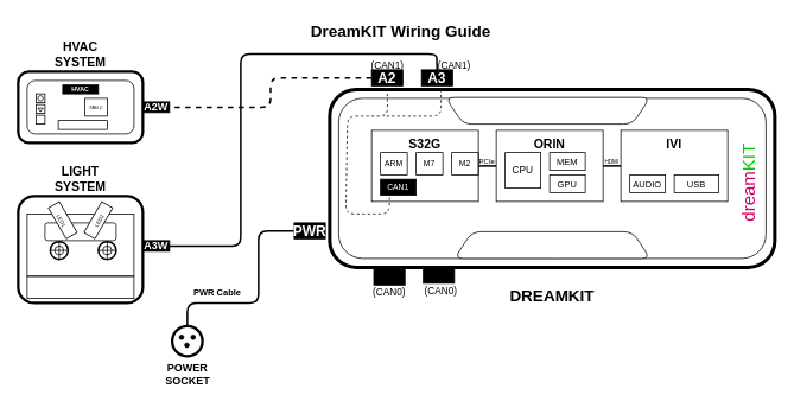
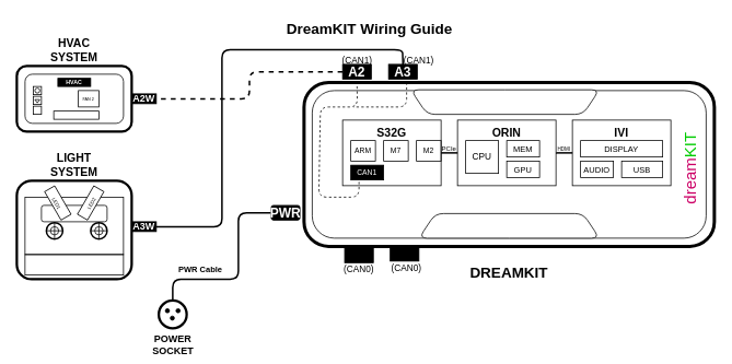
  <mxCell id="0" />
  <mxCell id="1" parent="0" />
  <mxCell id="2" value="" style="rounded=1;whiteSpace=wrap;html=1;strokeWidth=4;fillColor=none;" parent="1" vertex="1"><mxGeometry x="370" y="100" width="500" height="200" as="geometry" /></mxCell>
  <mxCell id="3" value="" style="rounded=1;whiteSpace=wrap;html=1;strokeWidth=1;fillColor=none;" parent="1" vertex="1"><mxGeometry x="380" y="110" width="480" height="180" as="geometry" /></mxCell>
  <mxCell id="4" value="DreamKIT Wiring Guide" style="text;html=1;strokeColor=none;fillColor=none;align=center;verticalAlign=middle;whiteSpace=wrap;rounded=0;fontSize=18;fontStyle=1;" parent="1" vertex="1"><mxGeometry x="300" width="300" height="30" as="geometry" y="20" /></mxCell>
  <mxCell id="5" value="" style="rounded=1;whiteSpace=wrap;html=1;strokeWidth=3;fillColor=none;" parent="1" vertex="1"><mxGeometry x="20" y="80" width="140" height="80" as="geometry" /></mxCell>
  <mxCell id="6" value="HVAC SYSTEM" style="text;html=1;strokeColor=none;fillColor=none;align=center;verticalAlign=middle;whiteSpace=wrap;rounded=0;fontSize=14;fontStyle=1;" parent="1" vertex="1"><mxGeometry x="40" y="50" width="100" height="20" as="geometry" /></mxCell>
  <mxCell id="7" value="" style="rounded=1;whiteSpace=wrap;html=1;strokeWidth=1;fillColor=none;" parent="1" vertex="1"><mxGeometry x="30" y="90" width="120" height="60" as="geometry" /></mxCell>
  <mxCell id="8" value="HVAC" style="rounded=0;whiteSpace=wrap;html=1;fillColor=#000000;fontColor=#FFFFFF;fontSize=7;fontStyle=1;" parent="1" vertex="1"><mxGeometry x="70" y="95" width="40" height="10" as="geometry" /></mxCell>
  <mxCell id="9" value="FAN 2" style="rounded=0;whiteSpace=wrap;html=1;strokeWidth=1;fillColor=none;fontSize=5;" parent="1" vertex="1"><mxGeometry x="95" y="110" width="25" height="20" as="geometry" /></mxCell>
  <mxCell id="10" value="" style="rounded=0;whiteSpace=wrap;html=1;strokeWidth=1;fillColor=none;fontSize=5;" parent="1" vertex="1"><mxGeometry x="65" y="135" width="55" height="10" as="geometry" /></mxCell>
  <mxCell id="11" value="A2W" style="rounded=0;whiteSpace=wrap;html=1;fillColor=#000000;fontColor=#FFFFFF;fontSize=12;fontStyle=1;" parent="1" vertex="1"><mxGeometry x="160" y="114" width="30" height="12" as="geometry" /></mxCell>
  <mxCell id="12" value="" style="rounded=1;whiteSpace=wrap;html=1;strokeWidth=3;fillColor=none;" parent="1" vertex="1"><mxGeometry x="20" y="220" width="140" height="120" as="geometry" /></mxCell>
  <mxCell id="13" value="LIGHT SYSTEM" style="text;html=1;strokeColor=none;fillColor=none;align=center;verticalAlign=middle;whiteSpace=wrap;rounded=0;fontSize=14;fontStyle=1;" parent="1" vertex="1"><mxGeometry x="40" y="190" width="100" height="20" as="geometry" /></mxCell>
  <mxCell id="14" value="" style="rounded=0;whiteSpace=wrap;html=1;strokeWidth=1;fillColor=none;" parent="1" vertex="1"><mxGeometry x="30" y="310" width="120" height="25" as="geometry" /></mxCell>
  <mxCell id="15" value="" style="rounded=0;whiteSpace=wrap;html=1;strokeWidth=1;fillColor=none;strokeStyle=dashed;" parent="1" vertex="1"><mxGeometry x="30" y="240" width="120" height="70" as="geometry" /></mxCell>
  <mxCell id="16" value="" style="rounded=1;whiteSpace=wrap;html=1;strokeWidth=1;fillColor=none;" parent="1" vertex="1"><mxGeometry x="50" y="250" width="80" height="20" as="geometry" /></mxCell>
  <mxCell id="17" value="" style="ellipse;whiteSpace=wrap;html=1;strokeWidth=2;fillColor=none;" parent="1" vertex="1"><mxGeometry x="56" y="271" width="20" height="20" as="geometry" /></mxCell>
  <mxCell id="18" value="" style="ellipse;whiteSpace=wrap;html=1;strokeWidth=1;fillColor=none;" parent="1" vertex="1"><mxGeometry x="61" y="276" width="10" height="10" as="geometry" /></mxCell>
  <mxCell id="19" value="" style="endArrow=none;html=1;strokeWidth=1;" parent="1" edge="1"><mxGeometry width="50" height="50" relative="1" as="geometry"><mxPoint x="56" y="281" as="sourcePoint" /><mxPoint x="76" y="281" as="targetPoint" /></mxGeometry></mxCell>
  <mxCell id="20" value="" style="endArrow=none;html=1;strokeWidth=1;" parent="1" edge="1"><mxGeometry width="50" height="50" relative="1" as="geometry"><mxPoint x="66" y="271" as="sourcePoint" /><mxPoint x="66" y="291" as="targetPoint" /></mxGeometry></mxCell>
  <mxCell id="21" value="" style="ellipse;whiteSpace=wrap;html=1;strokeWidth=2;fillColor=none;" parent="1" vertex="1"><mxGeometry x="110" y="271" width="20" height="20" as="geometry" /></mxCell>
  <mxCell id="22" value="" style="ellipse;whiteSpace=wrap;html=1;strokeWidth=1;fillColor=none;" parent="1" vertex="1"><mxGeometry x="115" y="276" width="10" height="10" as="geometry" /></mxCell>
  <mxCell id="23" value="" style="endArrow=none;html=1;strokeWidth=1;" parent="1" edge="1"><mxGeometry width="50" height="50" relative="1" as="geometry"><mxPoint x="110" y="281" as="sourcePoint" /><mxPoint x="130" y="281" as="targetPoint" /></mxGeometry></mxCell>
  <mxCell id="24" value="" style="endArrow=none;html=1;strokeWidth=1;" parent="1" edge="1"><mxGeometry width="50" height="50" relative="1" as="geometry"><mxPoint x="120" y="271" as="sourcePoint" /><mxPoint x="120" y="291" as="targetPoint" /></mxGeometry></mxCell>
  <mxCell id="25" value="A3W" style="rounded=0;whiteSpace=wrap;html=1;fillColor=#000000;fontColor=#FFFFFF;fontSize=12;fontStyle=1;" parent="1" vertex="1"><mxGeometry x="160" y="270" width="30" height="12" as="geometry" /></mxCell>
  <mxCell id="26" style="edgeStyle=none;html=1;exitX=0.25;exitY=0;exitDx=0;exitDy=0;endArrow=none;endFill=0;dashed=1;" edge="1" parent="1" source="2"><mxGeometry relative="1" as="geometry"><mxPoint x="430" y="130" as="targetPoint" /><Array as="points"><mxPoint x="495" y="130" /></Array></mxGeometry></mxCell>
  <mxCell id="27" value="DREAMKIT" style="text;html=1;strokeColor=none;fillColor=none;align=center;verticalAlign=middle;whiteSpace=wrap;rounded=0;fontSize=18;fontStyle=1;" parent="1" vertex="1"><mxGeometry x="520" y="318" width="200" height="30" as="geometry" /></mxCell>
  <mxCell id="28" style="edgeStyle=none;html=1;entryX=0.25;entryY=1;entryDx=0;entryDy=0;exitX=0.129;exitY=-0.006;exitDx=0;exitDy=0;exitPerimeter=0;endArrow=none;endFill=0;fillColor=#e51400;strokeColor=light-dark(#000000, #ff6d6d);dashed=1;" parent="1" source="2" target="49" edge="1"><mxGeometry relative="1" as="geometry"><Array as="points"><mxPoint x="435" y="130" /><mxPoint x="390" y="130" /><mxPoint x="388" y="240" /><mxPoint x="437" y="240" /></Array><mxPoint x="363" y="159.412" as="sourcePoint" /><mxPoint x="445" y="209" as="targetPoint" /></mxGeometry></mxCell>
  <mxCell id="29" style="edgeStyle=orthogonalEdgeStyle;html=1;entryX=1;entryY=0.5;entryDx=0;entryDy=0;strokeWidth=2;endArrow=none;endFill=0;exitX=0;exitY=0.5;exitDx=0;exitDy=0;dashed=1;" edge="1" parent="1" source="30" target="11"><mxGeometry relative="1" as="geometry"><mxPoint x="410" y="90" as="sourcePoint" /></mxGeometry></mxCell>
  <mxCell id="30" value="A2" style="rounded=0;whiteSpace=wrap;html=1;fillColor=#000000;fontColor=#FFFFFF;fontSize=16;fontStyle=1;" parent="1" vertex="1"><mxGeometry x="417" y="78" width="35" height="18" as="geometry" /></mxCell>
  <mxCell id="31" style="edgeStyle=orthogonalEdgeStyle;html=1;strokeWidth=2;endArrow=none;endFill=0;exitX=0.5;exitY=0;exitDx=0;exitDy=0;" edge="1" parent="1" source="32"><mxGeometry relative="1" as="geometry"><mxPoint x="330" y="205" as="sourcePoint" /><mxPoint x="190" y="276" as="targetPoint" /><Array as="points"><mxPoint x="491" y="77" /><mxPoint x="490" y="77" /><mxPoint x="490" y="60" /><mxPoint x="270" y="60" /><mxPoint x="270" y="276" /></Array></mxGeometry></mxCell>
  <mxCell id="32" value="A3" style="rounded=0;whiteSpace=wrap;html=1;fillColor=#000000;fontColor=#FFFFFF;fontSize=16;fontStyle=1;" parent="1" vertex="1"><mxGeometry x="473" y="78" width="35" height="18" as="geometry" /></mxCell>
  <mxCell id="33" style="edgeStyle=none;html=1;entryX=0.5;entryY=0;entryDx=0;entryDy=0;strokeWidth=2;strokeColor=#000000;endArrow=none;endFill=0;" parent="1" source="34" target="37" edge="1"><mxGeometry relative="1" as="geometry"><Array as="points"><mxPoint x="290" y="259" /><mxPoint x="290" y="340" /><mxPoint x="210" y="340" /></Array></mxGeometry></mxCell>
- <mxCell id="34" value="PWR" style="rounded=0;whiteSpace=wrap;html=1;fillColor=#000000;fontColor=#FFFFFF;fontSize=16;fontStyle=1;" parent="1" vertex="1"><mxGeometry x="330" y="250" width="35" height="18" as="geometry" /></mxCell>
+ <mxCell id="34" value="PWR" style="whiteSpace=wrap;html=1;fillColor=#000000;fontColor=#FFFFFF;fontSize=16;fontStyle=1;rounded=1;" parent="1" vertex="1"><mxGeometry x="330" y="250" width="35" height="18" as="geometry" /></mxCell>
  <mxCell id="35" value="(CAN1)" style="text;html=1;strokeColor=none;fillColor=none;align=center;verticalAlign=middle;whiteSpace=wrap;rounded=0;fontSize=11;" parent="1" vertex="1"><mxGeometry x="414.5" y="65" width="40" height="15" as="geometry" /></mxCell>
  <mxCell id="36" value="(CAN1)" style="text;html=1;strokeColor=none;fillColor=none;align=center;verticalAlign=middle;whiteSpace=wrap;rounded=0;fontSize=11;" parent="1" vertex="1"><mxGeometry x="490" y="65" width="40" height="15" as="geometry" /></mxCell>
  <mxCell id="37" value="" style="ellipse;whiteSpace=wrap;html=1;fillColor=#FFFFFF;strokeColor=#000000;strokeWidth=3;" parent="1" vertex="1"><mxGeometry x="193" y="366" width="34" height="34" as="geometry" /></mxCell>
  <mxCell id="38" value="" style="ellipse;whiteSpace=wrap;html=1;fillColor=#000000;" parent="1" vertex="1"><mxGeometry x="201" y="376" width="5" height="5" as="geometry" /></mxCell>
  <mxCell id="39" value="POWER SOCKET" style="text;html=1;strokeColor=none;fillColor=none;align=center;verticalAlign=middle;whiteSpace=wrap;rounded=0;fontSize=12;fontStyle=1;" parent="1" vertex="1"><mxGeometry x="196.67" y="417" width="26.67" height="5" as="geometry" /></mxCell>
  <mxCell id="40" value="&lt;font style=&quot;color: rgb(0, 0, 0);&quot;&gt;PWR Cable&lt;/font&gt;" style="text;html=1;strokeColor=none;fillColor=none;align=center;verticalAlign=middle;whiteSpace=wrap;rounded=0;fontSize=10;fontStyle=1;fontColor=#FF0000;" parent="1" vertex="1"><mxGeometry x="214" y="320" width="60" height="15" as="geometry" /></mxCell>
  <mxCell id="41" value="&lt;font style=&quot;font-size: 20px;&quot;&gt;&lt;font style=&quot;color: rgb(204, 0, 102);&quot;&gt;dream&lt;/font&gt;&lt;font style=&quot;color: rgb(0, 204, 0);&quot;&gt;KIT&lt;/font&gt;&lt;/font&gt;" style="text;html=1;align=center;verticalAlign=middle;whiteSpace=wrap;rounded=0;rotation=-90;" vertex="1" parent="1"><mxGeometry x="810" y="190" width="60" height="30" as="geometry" /></mxCell>
  <mxCell id="42" value="" style="shape=trapezoid;perimeter=trapezoidPerimeter;whiteSpace=wrap;html=1;fixedSize=1;rounded=1;" vertex="1" parent="1"><mxGeometry x="510" y="260" width="220" height="30" as="geometry" /></mxCell>
  <mxCell id="43" value="" style="group" vertex="1" connectable="0" parent="1"><mxGeometry x="417" y="146" width="400" height="80" as="geometry" /></mxCell>
  <mxCell id="44" value="" style="rounded=0;whiteSpace=wrap;html=1;strokeWidth=1;fillColor=none;" parent="43" vertex="1"><mxGeometry width="120" height="80" as="geometry" /></mxCell>
  <mxCell id="45" value="S32G" style="text;html=1;strokeColor=none;fillColor=none;align=center;verticalAlign=middle;whiteSpace=wrap;rounded=0;fontSize=14;fontStyle=1;" parent="43" vertex="1"><mxGeometry x="40" y="5" width="40" height="20" as="geometry" /></mxCell>
  <mxCell id="46" value="ARM" style="rounded=0;whiteSpace=wrap;html=1;strokeWidth=1;fillColor=none;fontSize=9;" parent="43" vertex="1"><mxGeometry x="10" y="25" width="30" height="25" as="geometry" /></mxCell>
  <mxCell id="47" value="M7" style="rounded=0;whiteSpace=wrap;html=1;strokeWidth=1;fillColor=none;fontSize=9;" parent="43" vertex="1"><mxGeometry x="50" y="25" width="30" height="25" as="geometry" /></mxCell>
  <mxCell id="48" value="M2" style="rounded=0;whiteSpace=wrap;html=1;strokeWidth=1;fillColor=none;fontSize=9;" parent="43" vertex="1"><mxGeometry x="90" y="25" width="30" height="25" as="geometry" /></mxCell>
  <mxCell id="49" value="CAN1" style="rounded=0;whiteSpace=wrap;html=1;fillColor=#000000;fontColor=#FFFFFF;fontSize=9;" parent="43" vertex="1"><mxGeometry x="10" y="55" width="40" height="18" as="geometry" /></mxCell>
  <mxCell id="50" value="" style="rounded=0;whiteSpace=wrap;html=1;strokeWidth=1;fillColor=none;" parent="43" vertex="1"><mxGeometry x="140" width="120" height="80" as="geometry" /></mxCell>
  <mxCell id="51" value="ORIN" style="text;html=1;strokeColor=none;fillColor=none;align=center;verticalAlign=middle;whiteSpace=wrap;rounded=0;fontSize=14;fontStyle=1;" parent="43" vertex="1"><mxGeometry x="180" y="5" width="40" height="20" as="geometry" /></mxCell>
  <mxCell id="52" value="CPU" style="rounded=0;whiteSpace=wrap;html=1;strokeWidth=1;fillColor=none;fontSize=11;" parent="43" vertex="1"><mxGeometry x="150" y="25" width="40" height="40" as="geometry" /></mxCell>
  <mxCell id="53" value="MEM" style="rounded=0;whiteSpace=wrap;html=1;strokeWidth=1;fillColor=none;fontSize=10;" parent="43" vertex="1"><mxGeometry x="200" y="25" width="40" height="20" as="geometry" /></mxCell>
  <mxCell id="54" value="GPU" style="rounded=0;whiteSpace=wrap;html=1;strokeWidth=1;fillColor=none;fontSize=10;" parent="43" vertex="1"><mxGeometry x="200" y="50" width="40" height="20" as="geometry" /></mxCell>
  <mxCell id="55" value="" style="rounded=0;whiteSpace=wrap;html=1;strokeWidth=1;fillColor=none;" parent="43" vertex="1"><mxGeometry x="280" width="120" height="80" as="geometry" /></mxCell>
  <mxCell id="56" value="IVI" style="text;html=1;strokeColor=none;fillColor=none;align=center;verticalAlign=middle;whiteSpace=wrap;rounded=0;fontSize=14;fontStyle=1;" parent="43" vertex="1"><mxGeometry x="320" y="5" width="40" height="20" as="geometry" /></mxCell>
+ <mxCell id="57" value="DISPLAY" style="rounded=0;whiteSpace=wrap;html=1;strokeWidth=1;fillColor=none;fontSize=10;" parent="43" vertex="1"><mxGeometry x="290" y="25" width="100" height="20" as="geometry" /></mxCell>
  <mxCell id="58" value="AUDIO" style="rounded=0;whiteSpace=wrap;html=1;strokeWidth=1;fillColor=none;fontSize=10;" parent="43" vertex="1"><mxGeometry x="290" y="50" width="40" height="20" as="geometry" /></mxCell>
  <mxCell id="59" value="USB" style="rounded=0;whiteSpace=wrap;html=1;strokeWidth=1;fillColor=none;fontSize=10;" parent="43" vertex="1"><mxGeometry x="340" y="50" width="50" height="20" as="geometry" /></mxCell>
  <mxCell id="60" value="" style="endArrow=none;html=1;strokeWidth=2;" parent="43" edge="1"><mxGeometry width="50" height="50" relative="1" as="geometry"><mxPoint x="120" y="40" as="sourcePoint" /><mxPoint x="140" y="40" as="targetPoint" /></mxGeometry></mxCell>
  <mxCell id="61" value="PCIe" style="text;html=1;strokeColor=none;fillColor=none;align=center;verticalAlign=middle;whiteSpace=wrap;rounded=0;fontSize=8;" parent="43" vertex="1"><mxGeometry x="115" y="30" width="30" height="10" as="geometry" /></mxCell>
  <mxCell id="62" value="" style="endArrow=none;html=1;strokeWidth=2;" parent="43" edge="1"><mxGeometry width="50" height="50" relative="1" as="geometry"><mxPoint x="260" y="40" as="sourcePoint" /><mxPoint x="280" y="40" as="targetPoint" /></mxGeometry></mxCell>
  <mxCell id="63" value="&lt;font style=&quot;font-size: 6px;&quot;&gt;HDMI&lt;/font&gt;" style="text;html=1;strokeColor=none;fillColor=none;align=center;verticalAlign=middle;whiteSpace=wrap;rounded=0;fontSize=8;" parent="43" vertex="1"><mxGeometry x="255" y="30" width="30" height="10" as="geometry" /></mxCell>
  <mxCell id="64" value="" style="shape=trapezoid;perimeter=trapezoidPerimeter;whiteSpace=wrap;html=1;fixedSize=1;rounded=1;rotation=-180;" vertex="1" parent="1"><mxGeometry x="500" y="109" width="230" height="30" as="geometry" /></mxCell>
  <mxCell id="65" value="" style="rounded=0;whiteSpace=wrap;html=1;fillColor=#000000;fontColor=#FFFFFF;fontSize=16;fontStyle=1;" vertex="1" parent="1"><mxGeometry x="419.5" y="302" width="35" height="18" as="geometry" /></mxCell>
  <mxCell id="66" value="" style="rounded=0;whiteSpace=wrap;html=1;fillColor=#000000;fontColor=#FFFFFF;fontSize=16;fontStyle=1;" vertex="1" parent="1"><mxGeometry x="475" y="300" width="35" height="18" as="geometry" /></mxCell>
  <mxCell id="67" value="(CAN0)" style="text;html=1;strokeColor=none;fillColor=none;align=center;verticalAlign=middle;whiteSpace=wrap;rounded=0;fontSize=11;" vertex="1" parent="1"><mxGeometry x="417" y="320" width="40" height="15" as="geometry" /></mxCell>
  <mxCell id="68" value="(CAN0)" style="text;html=1;strokeColor=none;fillColor=none;align=center;verticalAlign=middle;whiteSpace=wrap;rounded=0;fontSize=11;" vertex="1" parent="1"><mxGeometry x="475" y="318" width="40" height="15" as="geometry" /></mxCell>
  <mxCell id="69" value="" style="whiteSpace=wrap;html=1;aspect=fixed;" vertex="1" parent="1"><mxGeometry x="40" y="105" width="10" height="10" as="geometry" /></mxCell>
  <mxCell id="70" value="" style="whiteSpace=wrap;html=1;aspect=fixed;" vertex="1" parent="1"><mxGeometry x="40" y="117" width="10" height="10" as="geometry" /></mxCell>
  <mxCell id="71" value="" style="whiteSpace=wrap;html=1;aspect=fixed;" vertex="1" parent="1"><mxGeometry x="40" y="129" width="10" height="10" as="geometry" /></mxCell>
  <mxCell id="72" value="" style="ellipse;whiteSpace=wrap;html=1;aspect=fixed;" vertex="1" parent="1"><mxGeometry x="42" y="107" width="6" height="6" as="geometry" /></mxCell>
  <mxCell id="73" value="" style="triangle;whiteSpace=wrap;html=1;rotation=90;" vertex="1" parent="1"><mxGeometry x="43" y="120" width="4" height="6" as="geometry" /></mxCell>
  <mxCell id="74" value="&lt;font style=&quot;font-size: 6px;&quot;&gt;LED1&lt;/font&gt;" style="rounded=0;whiteSpace=wrap;html=1;rotation=60;" vertex="1" parent="1"><mxGeometry x="50" y="240" width="40" height="14.17" as="geometry" /></mxCell>
  <mxCell id="75" value="&lt;font style=&quot;font-size: 6px;&quot;&gt;LED2&lt;/font&gt;" style="rounded=0;whiteSpace=wrap;html=1;rotation=-60;" vertex="1" parent="1"><mxGeometry x="90" y="240" width="40" height="14.17" as="geometry" /></mxCell>
  <mxCell id="76" value="" style="ellipse;whiteSpace=wrap;html=1;fillColor=#000000;" vertex="1" parent="1"><mxGeometry x="214" y="376" width="5" height="5" as="geometry" /></mxCell>
  <mxCell id="77" value="" style="ellipse;whiteSpace=wrap;html=1;fillColor=#000000;" vertex="1" parent="1"><mxGeometry x="207" y="385" width="5" height="5" as="geometry" /></mxCell>
